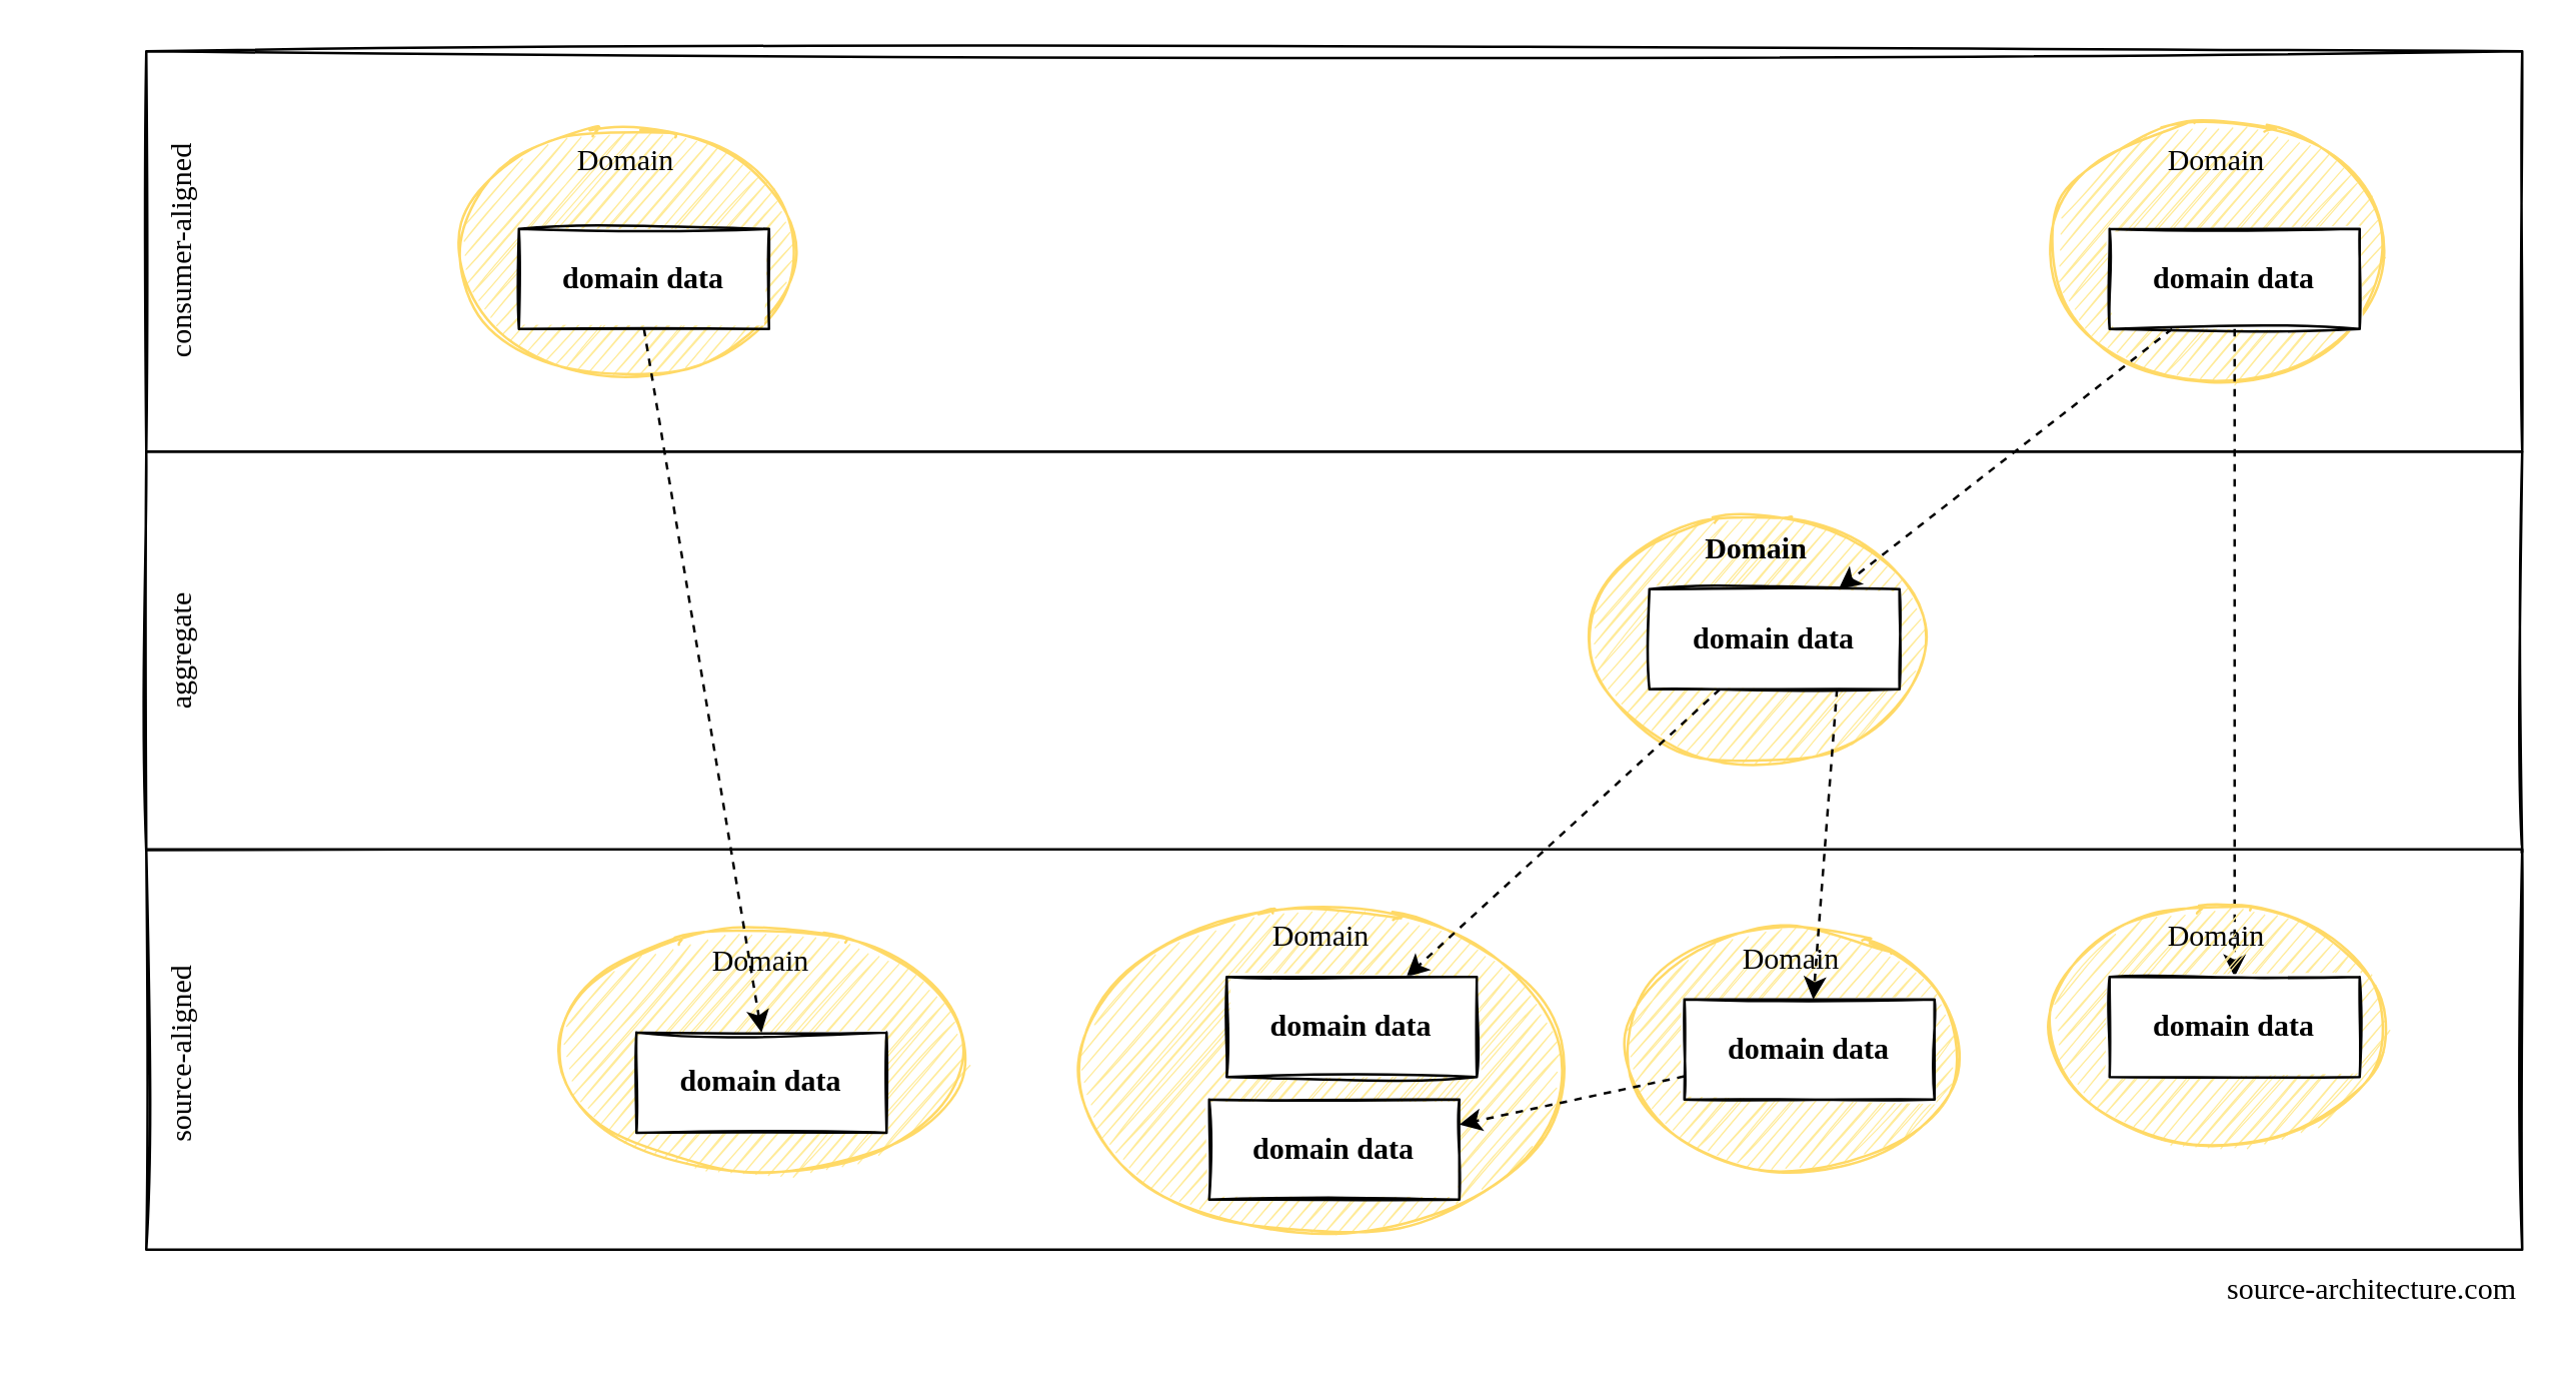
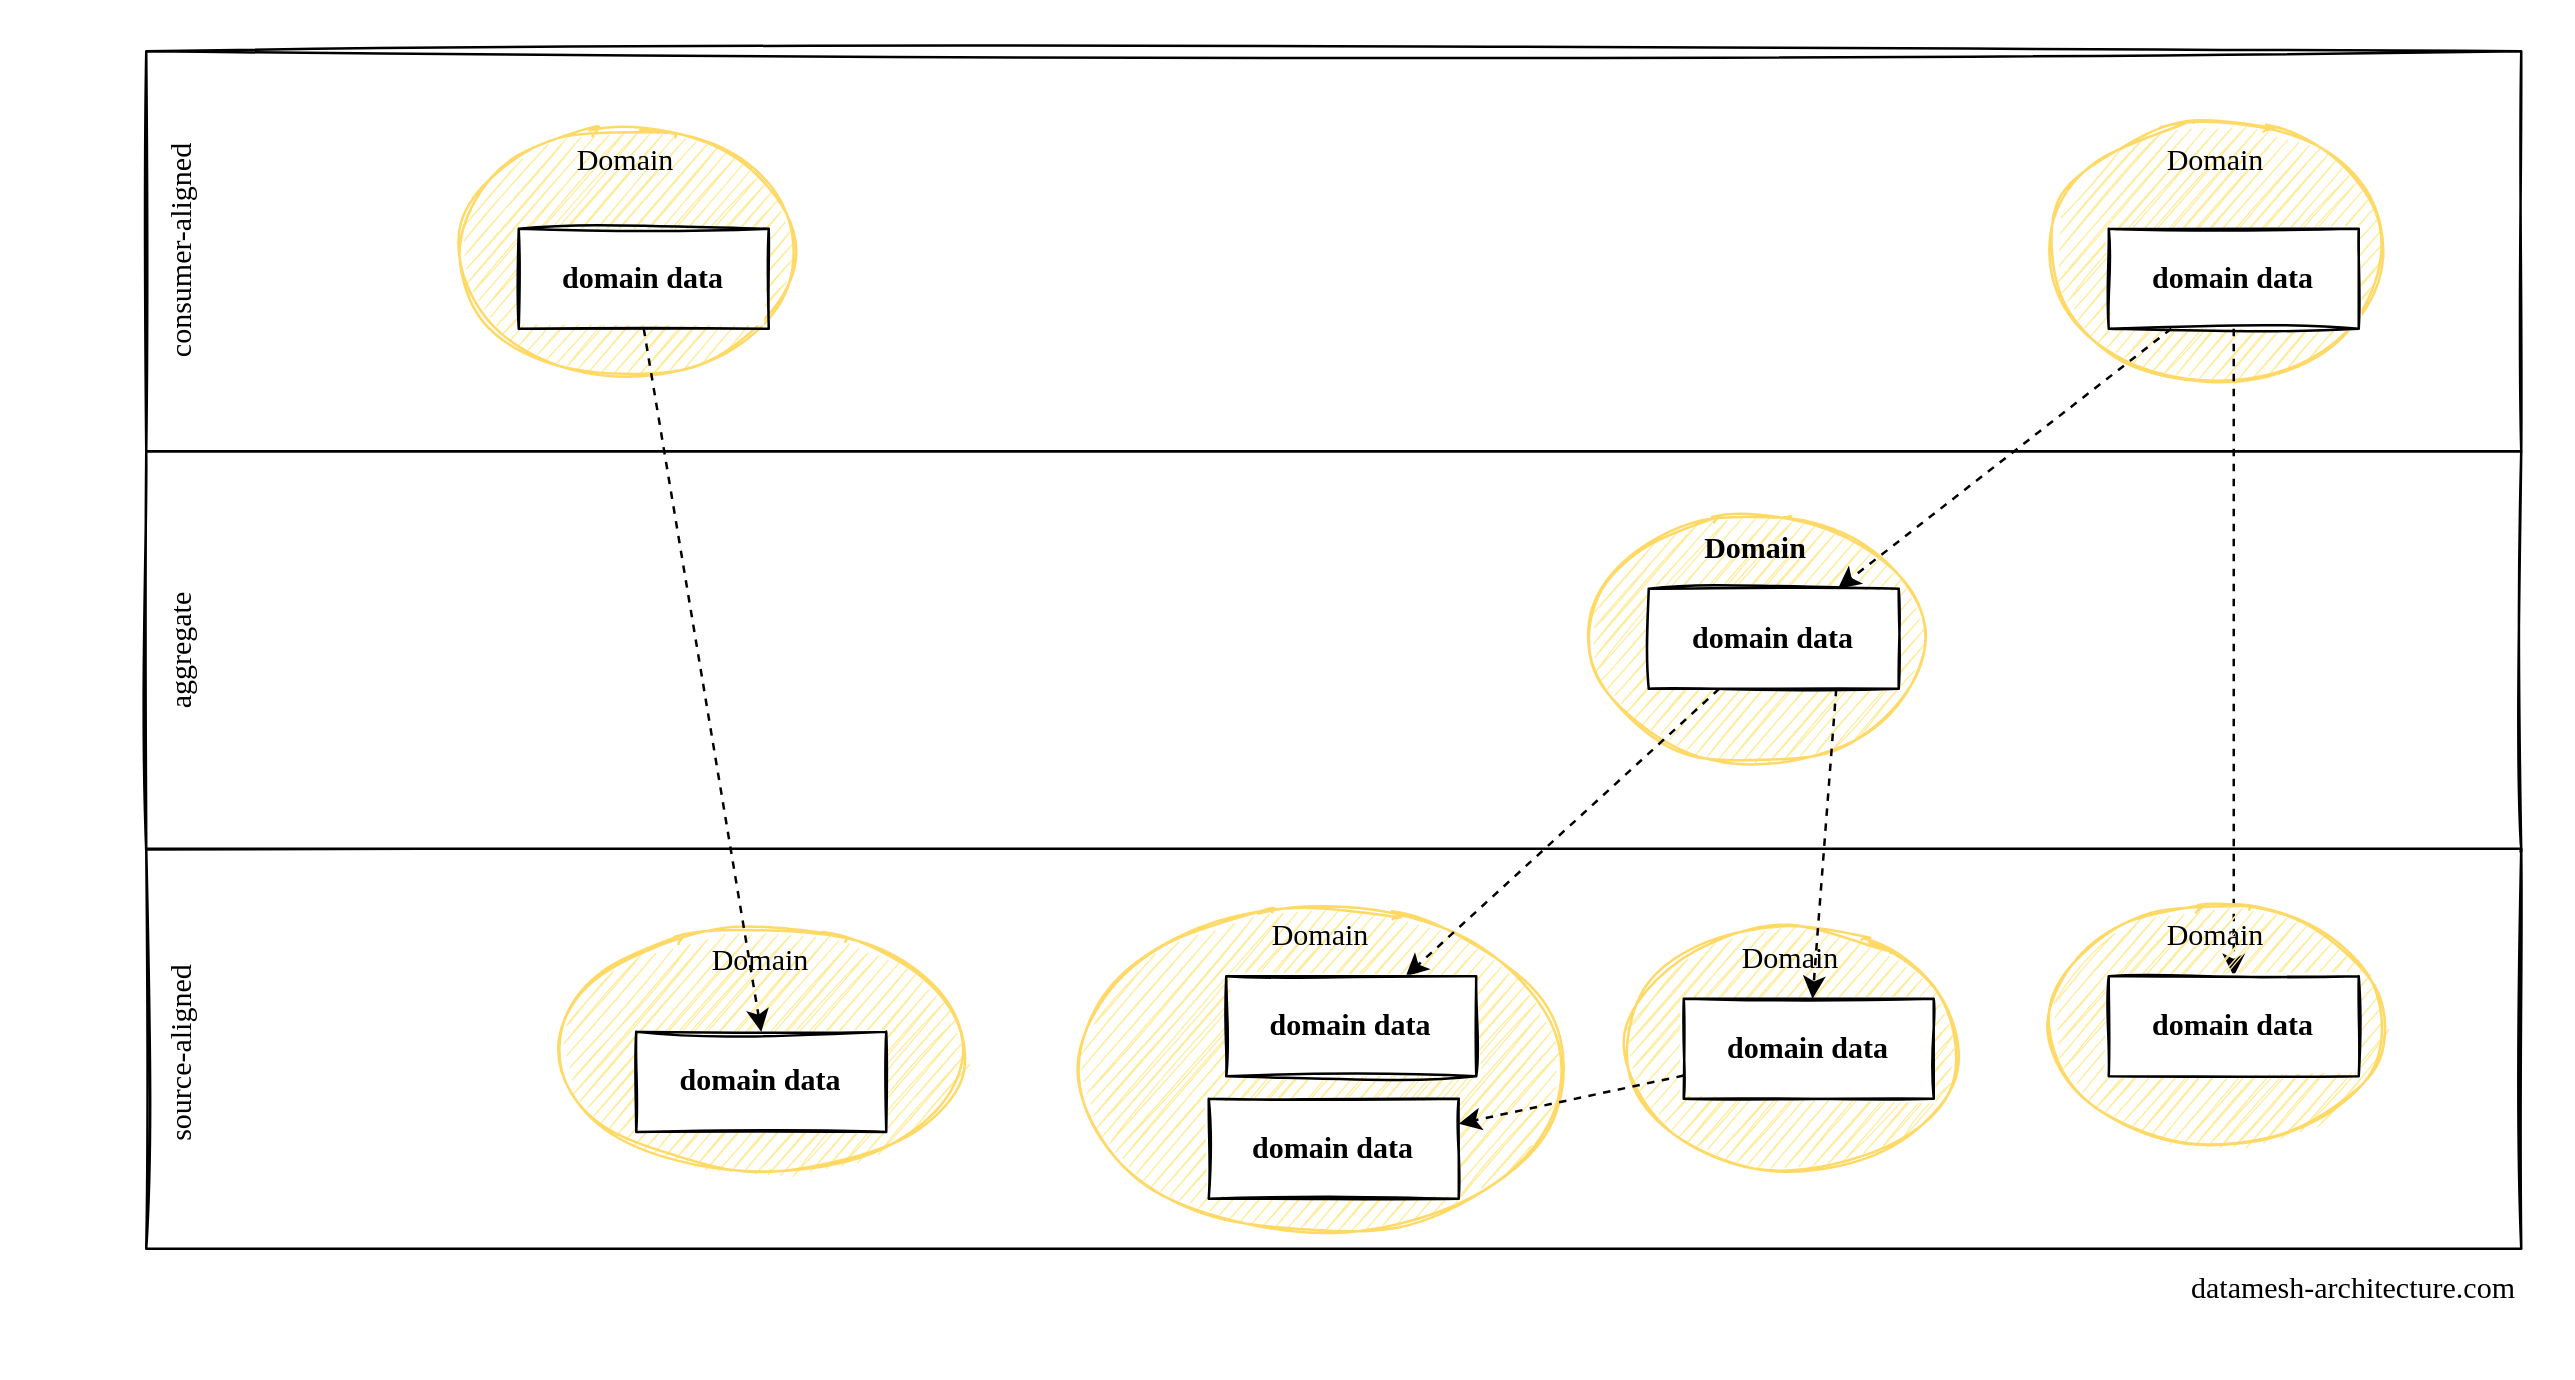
  <mxCell id="0" />
  <mxCell id="1" parent="0" />
  <mxCell id="2" value="" style="rounded=0;whiteSpace=wrap;html=1;sketch=1;" parent="1" vertex="1"><mxGeometry x="58" y="180" width="950" height="160" as="geometry" /></mxCell>
  <mxCell id="3" value="" style="rounded=0;whiteSpace=wrap;html=1;sketch=1;" parent="1" vertex="1"><mxGeometry x="58" y="339" width="950" height="160" as="geometry" /></mxCell>
  <mxCell id="4" value="" style="rounded=0;whiteSpace=wrap;html=1;sketch=1;" parent="1" vertex="1"><mxGeometry x="58" y="20" width="950" height="160" as="geometry" /></mxCell>
  <mxCell id="5" value="Domain" style="ellipse;whiteSpace=wrap;html=1;verticalAlign=top;sketch=1;fontFamily=Architects Daughter;fontSource=https%3A%2F%2Ffonts.googleapis.com%2Fcss%3Ffamily%3DArchitects%2BDaughter;strokeColor=#FFD966;fillColor=#FFEB99;" parent="1" vertex="1"><mxGeometry x="426" y="360" width="204" height="135" as="geometry" /></mxCell>
  <mxCell id="6" value="Domain" style="ellipse;whiteSpace=wrap;html=1;verticalAlign=top;sketch=1;fontFamily=Architects Daughter;fontSource=https%3A%2F%2Ffonts.googleapis.com%2Fcss%3Ffamily%3DArchitects%2BDaughter;strokeColor=#FFD966;fillColor=#FFEB99;" parent="1" vertex="1"><mxGeometry x="646" y="369" width="140" height="100" as="geometry" /></mxCell>
  <mxCell id="7" value="" style="group;" parent="1" vertex="1" connectable="0"><mxGeometry x="673" y="399" width="100" height="40" as="geometry" /></mxCell>
  <mxCell id="8" value="domain data" style="rounded=0;whiteSpace=wrap;html=1;fontStyle=1;sketch=1;fontFamily=Architects Daughter;fontSource=https%3A%2F%2Ffonts.googleapis.com%2Fcss%3Ffamily%3DArchitects%2BDaughter;spacingLeft=0;align=center;" parent="7" vertex="1"><mxGeometry width="100.0" height="40" as="geometry" /></mxCell>
  <mxCell id="9" style="rounded=0;orthogonalLoop=1;jettySize=auto;html=1;dashed=1;entryX=1;entryY=0.25;entryDx=0;entryDy=0;" parent="1" source="8" target="25" edge="1"><mxGeometry relative="1" as="geometry"><mxPoint x="668" y="419" as="sourcePoint" /><mxPoint x="546.111" y="450.887" as="targetPoint" /></mxGeometry></mxCell>
  <mxCell id="10" value="Domain" style="ellipse;whiteSpace=wrap;html=1;verticalAlign=top;sketch=1;fontFamily=Architects Daughter;fontSource=https%3A%2F%2Ffonts.googleapis.com%2Fcss%3Ffamily%3DArchitects%2BDaughter;strokeColor=#FFD966;fillColor=#FFEB99;" parent="1" vertex="1"><mxGeometry x="816" y="50" width="140" height="100" as="geometry" /></mxCell>
  <mxCell id="11" value="" style="group;" parent="1" vertex="1" connectable="0"><mxGeometry x="843" y="91" width="100" height="40" as="geometry" /></mxCell>
  <mxCell id="12" value="domain data" style="rounded=0;whiteSpace=wrap;html=1;fontStyle=1;sketch=1;fontFamily=Architects Daughter;fontSource=https%3A%2F%2Ffonts.googleapis.com%2Fcss%3Ffamily%3DArchitects%2BDaughter;spacingLeft=0;align=center;" parent="11" vertex="1"><mxGeometry width="100.0" height="40" as="geometry" /></mxCell>
  <mxCell id="13" style="rounded=0;orthogonalLoop=1;jettySize=auto;html=1;dashed=1;entryX=0.5;entryY=0;entryDx=0;entryDy=0;" parent="1" source="12" target="28" edge="1"><mxGeometry relative="1" as="geometry"><mxPoint x="537" y="129" as="sourcePoint" /><mxPoint x="897.678" y="402" as="targetPoint" /></mxGeometry></mxCell>
  <mxCell id="14" value="consumer-aligned" style="text;html=1;strokeColor=none;fillColor=none;align=center;verticalAlign=middle;whiteSpace=wrap;rounded=0;sketch=1;fontFamily=Architects Daughter;fontSource=https%3A%2F%2Ffonts.googleapis.com%2Fcss%3Ffamily%3DArchitects%2BDaughter;direction=east;rotation=-90;" parent="1" vertex="1"><mxGeometry x="20" y="85" width="105" height="30" as="geometry" /></mxCell>
  <mxCell id="15" value="source-aligned" style="text;html=1;strokeColor=none;fillColor=none;align=center;verticalAlign=middle;whiteSpace=wrap;rounded=0;sketch=1;fontFamily=Architects Daughter;fontSource=https%3A%2F%2Ffonts.googleapis.com%2Fcss%3Ffamily%3DArchitects%2BDaughter;direction=east;rotation=-90;" parent="1" vertex="1"><mxGeometry x="20" y="406" width="105" height="30" as="geometry" /></mxCell>
  <mxCell id="16" value="&lt;span style=&quot;font-weight: 700 ; text-align: left&quot;&gt;Domain&lt;/span&gt;" style="ellipse;whiteSpace=wrap;html=1;verticalAlign=top;sketch=1;fontFamily=Architects Daughter;fontSource=https%3A%2F%2Ffonts.googleapis.com%2Fcss%3Ffamily%3DArchitects%2BDaughter;strokeColor=#FFD966;fillColor=#FFEB99;" parent="1" vertex="1"><mxGeometry x="632" y="205" width="140" height="100" as="geometry" /></mxCell>
  <mxCell id="17" value="aggregate" style="text;html=1;strokeColor=none;fillColor=none;align=center;verticalAlign=middle;whiteSpace=wrap;rounded=0;sketch=1;fontFamily=Architects Daughter;fontSource=https%3A%2F%2Ffonts.googleapis.com%2Fcss%3Ffamily%3DArchitects%2BDaughter;direction=east;rotation=-90;" parent="1" vertex="1"><mxGeometry x="20" y="245" width="105" height="30" as="geometry" /></mxCell>
  <mxCell id="18" value="domain data" style="rounded=0;whiteSpace=wrap;html=1;fontStyle=1;sketch=1;fontFamily=Architects Daughter;fontSource=https%3A%2F%2Ffonts.googleapis.com%2Fcss%3Ffamily%3DArchitects%2BDaughter;spacingLeft=0;align=center;" parent="1" vertex="1"><mxGeometry x="659" y="235" width="100" height="40" as="geometry" /></mxCell>
  <mxCell id="19" style="rounded=0;orthogonalLoop=1;jettySize=auto;html=1;dashed=1;" parent="1" source="18" target="22" edge="1"><mxGeometry relative="1" as="geometry"><mxPoint x="401.864" y="137.966" as="sourcePoint" /><mxPoint x="522.5" y="245" as="targetPoint" /></mxGeometry></mxCell>
  <mxCell id="20" style="rounded=0;orthogonalLoop=1;jettySize=auto;html=1;dashed=1;exitX=0.75;exitY=1;exitDx=0;exitDy=0;" parent="1" source="18" target="8" edge="1"><mxGeometry relative="1" as="geometry"><mxPoint x="544.423" y="285" as="sourcePoint" /><mxPoint x="539.577" y="453" as="targetPoint" /></mxGeometry></mxCell>
  <mxCell id="21" style="rounded=0;orthogonalLoop=1;jettySize=auto;html=1;dashed=1;exitX=0.25;exitY=1;exitDx=0;exitDy=0;" parent="1" source="12" target="18" edge="1"><mxGeometry relative="1" as="geometry"><mxPoint x="900.606" y="119" as="sourcePoint" /><mxPoint x="909.394" y="409" as="targetPoint" /></mxGeometry></mxCell>
  <mxCell id="22" value="domain data" style="rounded=0;whiteSpace=wrap;html=1;fontStyle=1;sketch=1;fontFamily=Architects Daughter;fontSource=https%3A%2F%2Ffonts.googleapis.com%2Fcss%3Ffamily%3DArchitects%2BDaughter;spacingLeft=0;align=center;" parent="1" vertex="1"><mxGeometry x="490" y="390" width="100" height="40" as="geometry" /></mxCell>
- <mxCell id="23" value="source-architecture.com" style="text;html=1;strokeColor=none;fillColor=none;align=right;verticalAlign=middle;whiteSpace=wrap;rounded=0;sketch=1;fillStyle=hachure;fontFamily=Architects Daughter;fontSource=https%3A%2F%2Ffonts.googleapis.com%2Fcss%3Ffamily%3DArchitects%2BDaughter;fontSize=12;fontColor=#000000;" parent="1" vertex="1"><mxGeometry x="738" y="500" width="270" height="30" as="geometry" /></mxCell>
+ <mxCell id="23" value="datamesh-architecture.com" style="text;html=1;strokeColor=none;fillColor=none;align=right;verticalAlign=middle;whiteSpace=wrap;rounded=0;sketch=1;fillStyle=hachure;fontFamily=Architects Daughter;fontSource=https%3A%2F%2Ffonts.googleapis.com%2Fcss%3Ffamily%3DArchitects%2BDaughter;fontSize=12;fontColor=#000000;" parent="1" vertex="1"><mxGeometry x="738" y="500" width="270" height="30" as="geometry" /></mxCell>
  <mxCell id="24" value="" style="group;" vertex="1" connectable="0" parent="1"><mxGeometry x="483" y="439" width="100" height="40" as="geometry" /></mxCell>
  <mxCell id="25" value="domain data" style="rounded=0;whiteSpace=wrap;html=1;fontStyle=1;sketch=1;fontFamily=Architects Daughter;fontSource=https%3A%2F%2Ffonts.googleapis.com%2Fcss%3Ffamily%3DArchitects%2BDaughter;spacingLeft=0;align=center;" vertex="1" parent="24"><mxGeometry width="100.0" height="40" as="geometry" /></mxCell>
  <mxCell id="26" value="Domain" style="ellipse;whiteSpace=wrap;html=1;verticalAlign=top;sketch=1;fontFamily=Architects Daughter;fontSource=https%3A%2F%2Ffonts.googleapis.com%2Fcss%3Ffamily%3DArchitects%2BDaughter;strokeColor=#FFD966;fillColor=#FFEB99;" vertex="1" parent="1"><mxGeometry x="816" y="360" width="140" height="100" as="geometry" /></mxCell>
  <mxCell id="27" value="" style="group;" vertex="1" connectable="0" parent="1"><mxGeometry x="843" y="390" width="100" height="40" as="geometry" /></mxCell>
  <mxCell id="28" value="domain data" style="rounded=0;whiteSpace=wrap;html=1;fontStyle=1;sketch=1;fontFamily=Architects Daughter;fontSource=https%3A%2F%2Ffonts.googleapis.com%2Fcss%3Ffamily%3DArchitects%2BDaughter;spacingLeft=0;align=center;" vertex="1" parent="27"><mxGeometry width="100.0" height="40" as="geometry" /></mxCell>
  <mxCell id="29" value="Domain" style="ellipse;whiteSpace=wrap;html=1;verticalAlign=top;sketch=1;fontFamily=Architects Daughter;fontSource=https%3A%2F%2Ffonts.googleapis.com%2Fcss%3Ffamily%3DArchitects%2BDaughter;strokeColor=#FFD966;fillColor=#FFEB99;" vertex="1" parent="1"><mxGeometry x="219" y="369.75" width="170" height="98.5" as="geometry" /></mxCell>
  <mxCell id="30" value="" style="group;" vertex="1" connectable="0" parent="1"><mxGeometry x="254" y="412.25" width="100" height="40" as="geometry" /></mxCell>
  <mxCell id="31" value="domain data" style="rounded=0;whiteSpace=wrap;html=1;fontStyle=1;sketch=1;fontFamily=Architects Daughter;fontSource=https%3A%2F%2Ffonts.googleapis.com%2Fcss%3Ffamily%3DArchitects%2BDaughter;spacingLeft=0;align=center;" vertex="1" parent="30"><mxGeometry width="100.0" height="40" as="geometry" /></mxCell>
  <mxCell id="32" value="Domain" style="ellipse;whiteSpace=wrap;html=1;verticalAlign=top;sketch=1;fontFamily=Architects Daughter;fontSource=https%3A%2F%2Ffonts.googleapis.com%2Fcss%3Ffamily%3DArchitects%2BDaughter;strokeColor=#FFD966;fillColor=#FFEB99;" vertex="1" parent="1"><mxGeometry x="180" y="50" width="140" height="100" as="geometry" /></mxCell>
  <mxCell id="33" value="" style="group;" vertex="1" connectable="0" parent="1"><mxGeometry x="207" y="91" width="100" height="40" as="geometry" /></mxCell>
  <mxCell id="34" value="domain data" style="rounded=0;whiteSpace=wrap;html=1;fontStyle=1;sketch=1;fontFamily=Architects Daughter;fontSource=https%3A%2F%2Ffonts.googleapis.com%2Fcss%3Ffamily%3DArchitects%2BDaughter;spacingLeft=0;align=center;" vertex="1" parent="33"><mxGeometry width="100.0" height="40" as="geometry" /></mxCell>
  <mxCell id="35" style="rounded=0;orthogonalLoop=1;jettySize=auto;html=1;dashed=1;exitX=0.5;exitY=1;exitDx=0;exitDy=0;entryX=0.5;entryY=0;entryDx=0;entryDy=0;" edge="1" parent="1" source="34" target="31"><mxGeometry relative="1" as="geometry"><mxPoint x="903" y="141" as="sourcePoint" /><mxPoint x="903" y="400" as="targetPoint" /></mxGeometry></mxCell>
